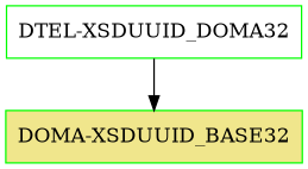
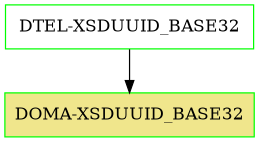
  digraph {
    node [color=green shape=box style=filled]
-   "DTEL-XSDUUID_BASE32" [fillcolor=white label="DTEL-XSDUUID_DOMA32"]
+   "DTEL-XSDUUID_BASE32" [fillcolor=white]
    "DOMA-XSDUUID_BASE32" [fillcolor=khaki]
    "DTEL-XSDUUID_BASE32" -> "DOMA-XSDUUID_BASE32"
  }
